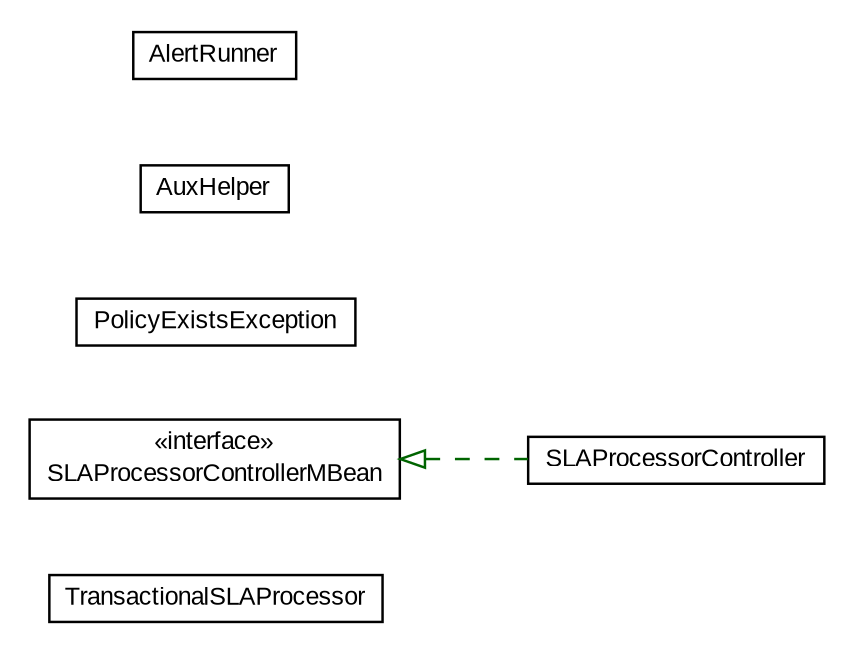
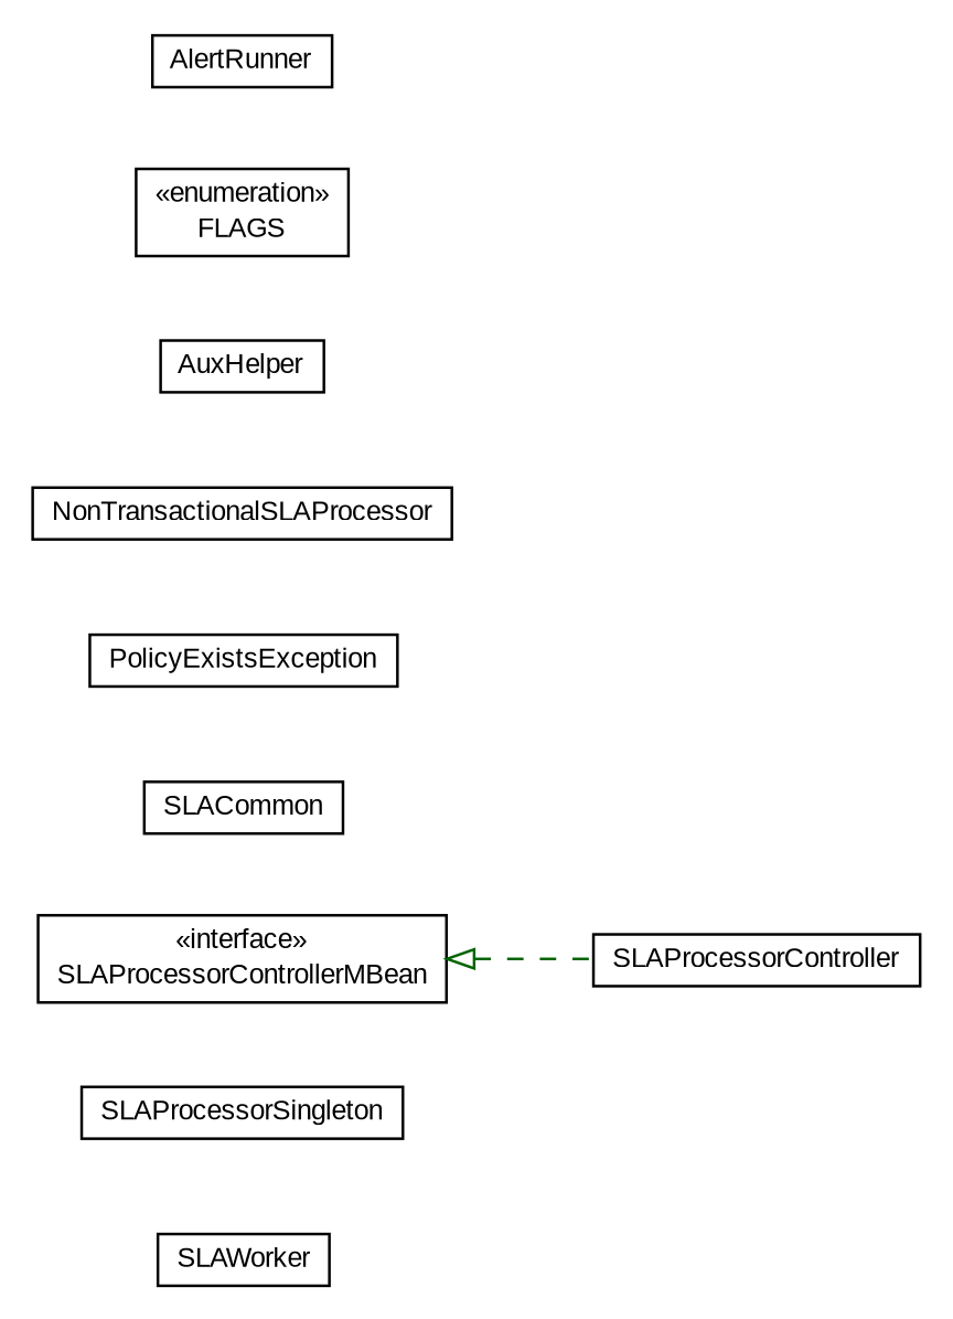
  digraph {
    nodesep=0.25
    ranksep=0.5
    rankdir=LR
    node [fontcolor=black fontname=arial fontsize=10.0 shape=plaintext]
-   n1 [label=<<table title="org.miloss.fgsms.sla.TransactionalSLAProcessor" border="0" cellborder="1" cellspacing="0" cellpadding="2" port="p" href="./TransactionalSLAProcessor.html"> 		<tr><td><table border="0" cellspacing="0" cellpadding="1"> <tr><td align="center" balign="center"> TransactionalSLAProcessor </td></tr> 		</table></td></tr> 		</table>>]
+   n2 [label=<<table title="org.miloss.fgsms.sla.SLAWorker" border="0" cellborder="1" cellspacing="0" cellpadding="2" port="p" href="./SLAWorker.html"> 		<tr><td><table border="0" cellspacing="0" cellpadding="1"> <tr><td align="center" balign="center"> SLAWorker </td></tr> 		</table></td></tr> 		</table>>]
+   n3 [label=<<table title="org.miloss.fgsms.sla.SLAProcessorSingleton" border="0" cellborder="1" cellspacing="0" cellpadding="2" port="p" href="./SLAProcessorSingleton.html"> 		<tr><td><table border="0" cellspacing="0" cellpadding="1"> <tr><td align="center" balign="center"> SLAProcessorSingleton </td></tr> 		</table></td></tr> 		</table>>]
    n4 [label=<<table title="org.miloss.fgsms.sla.SLAProcessorControllerMBean" border="0" cellborder="1" cellspacing="0" cellpadding="2" port="p" href="./SLAProcessorControllerMBean.html"> 		<tr><td><table border="0" cellspacing="0" cellpadding="1"> <tr><td align="center" balign="center"> &#171;interface&#187; </td></tr> <tr><td align="center" balign="center"> SLAProcessorControllerMBean </td></tr> 		</table></td></tr> 		</table>>]
    n5 [label=<<table title="org.miloss.fgsms.sla.SLAProcessorController" border="0" cellborder="1" cellspacing="0" cellpadding="2" port="p" href="./SLAProcessorController.html"> 		<tr><td><table border="0" cellspacing="0" cellpadding="1"> <tr><td align="center" balign="center"> SLAProcessorController </td></tr> 		</table></td></tr> 		</table>>]
+   n6 [label=<<table title="org.miloss.fgsms.sla.SLACommon" border="0" cellborder="1" cellspacing="0" cellpadding="2" port="p" href="./SLACommon.html"> 		<tr><td><table border="0" cellspacing="0" cellpadding="1"> <tr><td align="center" balign="center"> SLACommon </td></tr> 		</table></td></tr> 		</table>>]
    n7 [label=<<table title="org.miloss.fgsms.sla.PolicyExistsException" border="0" cellborder="1" cellspacing="0" cellpadding="2" port="p" href="./PolicyExistsException.html"> 		<tr><td><table border="0" cellspacing="0" cellpadding="1"> <tr><td align="center" balign="center"> PolicyExistsException </td></tr> 		</table></td></tr> 		</table>>]
+   n8 [label=<<table title="org.miloss.fgsms.sla.NonTransactionalSLAProcessor" border="0" cellborder="1" cellspacing="0" cellpadding="2" port="p" href="./NonTransactionalSLAProcessor.html"> 		<tr><td><table border="0" cellspacing="0" cellpadding="1"> <tr><td align="center" balign="center"> NonTransactionalSLAProcessor </td></tr> 		</table></td></tr> 		</table>>]
    n9 [label=<<table title="org.miloss.fgsms.sla.AuxHelper" border="0" cellborder="1" cellspacing="0" cellpadding="2" port="p" href="./AuxHelper.html"> 		<tr><td><table border="0" cellspacing="0" cellpadding="1"> <tr><td align="center" balign="center"> AuxHelper </td></tr> 		</table></td></tr> 		</table>>]
+   n10 [label=<<table title="org.miloss.fgsms.sla.AuxHelper.FLAGS" border="0" cellborder="1" cellspacing="0" cellpadding="2" port="p" href="./AuxHelper.FLAGS.html"> 		<tr><td><table border="0" cellspacing="0" cellpadding="1"> <tr><td align="center" balign="center"> &#171;enumeration&#187; </td></tr> <tr><td align="center" balign="center"> FLAGS </td></tr> 		</table></td></tr> 		</table>>]
    n11 [label=<<table title="org.miloss.fgsms.sla.AlertRunner" border="0" cellborder="1" cellspacing="0" cellpadding="2" port="p" href="./AlertRunner.html"> 		<tr><td><table border="0" cellspacing="0" cellpadding="1"> <tr><td align="center" balign="center"> AlertRunner </td></tr> 		</table></td></tr> 		</table>>]
    n4 -> n5 [arrowtail=empty dir=back fontname=arial fontsize=10 headport=p labelfontname=arial labelfontsize=10 style=dashed tailport=p color=darkgreen]
  }
